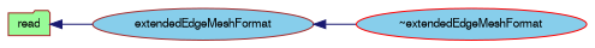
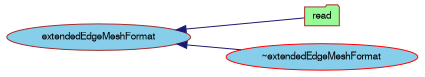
  digraph {
    rankdir=LR
    node [color=brown fillcolor=skyblue fontname=FreeSans fontsize=10 shape=ellipse style=filled]
    edge [color=midnightblue dir=back fontname=FreeSans fontsize=10 labelfontname=FreeSans labelfontsize=10 style=solid]
    n1 [fillcolor=palegreen fontcolor=black height=0.2 label=read shape=folder width=0.4]
    n2 [height=0.2 label=extendedEdgeMeshFormat width=0.4]
    n3 [color=red height=0.2 label="~extendedEdgeMeshFormat" width=0.4]
-   n1 -> n2
+   n2 -> n1
    n2 -> n3
  }
